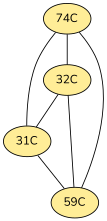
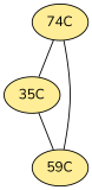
  graph {
    fontname=Nunito
    node [fillcolor="#FFED97" fontname=Nunito style=radial]
    edge [fontname=Nunito penwidth=1]
    n1 [label="74C"]
-   "32C"
-   "35C" [label="31C"]
+   "35C"
    n4 [label="59C"]
-   n1 -- "32C"
    n1 -- "35C"
    n1 -- n4
-   "32C" -- "35C"
-   "32C" -- n4
    "35C" -- n4
  }
